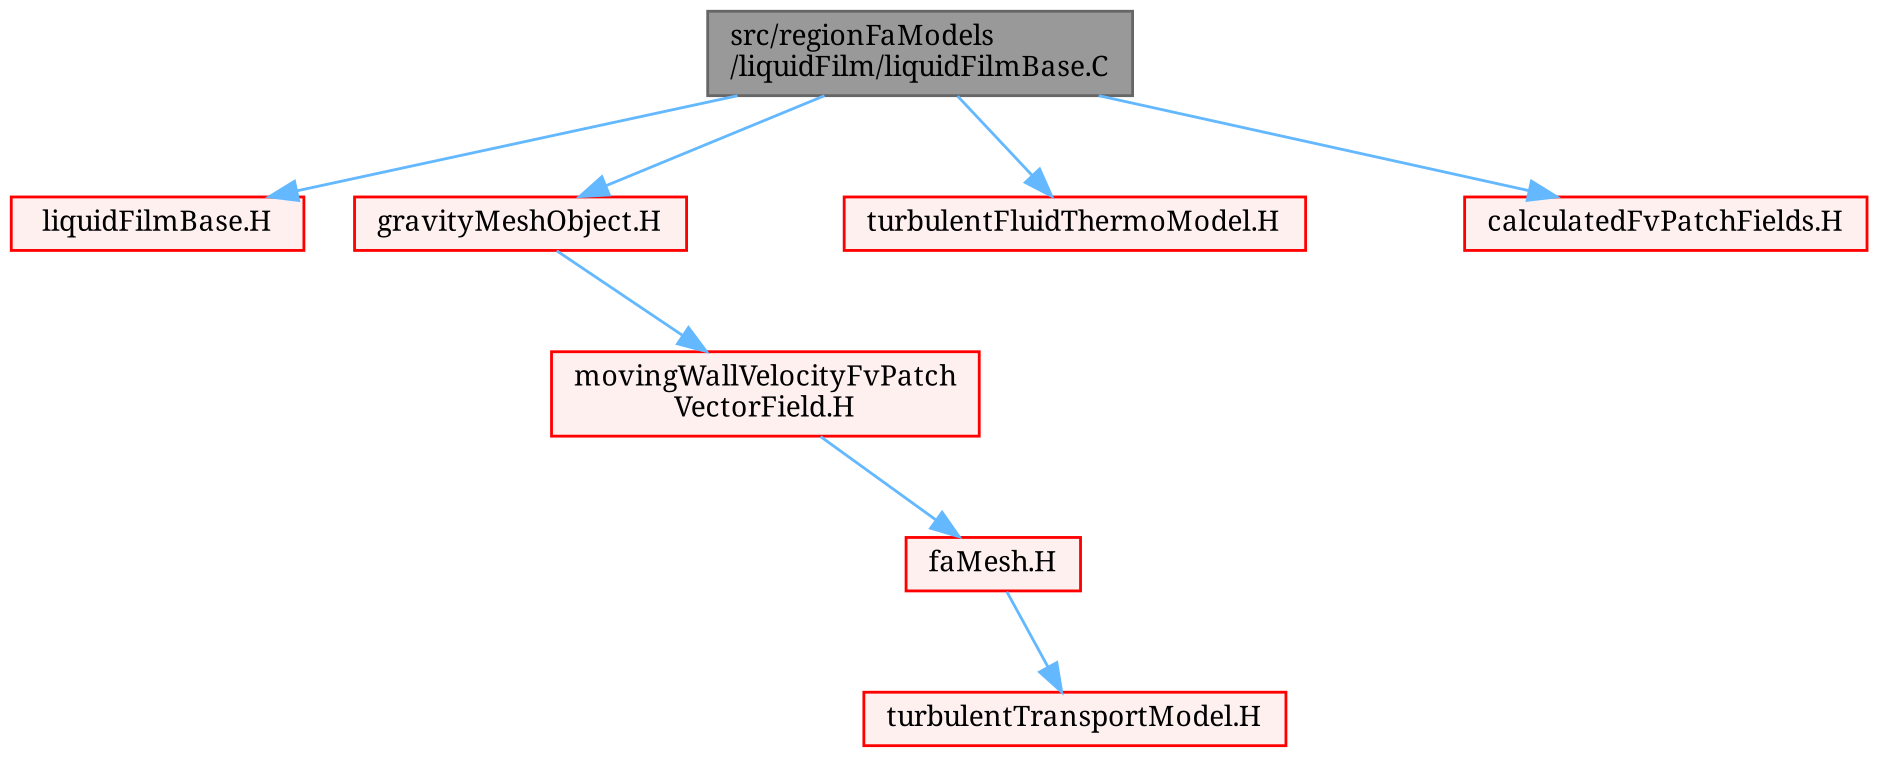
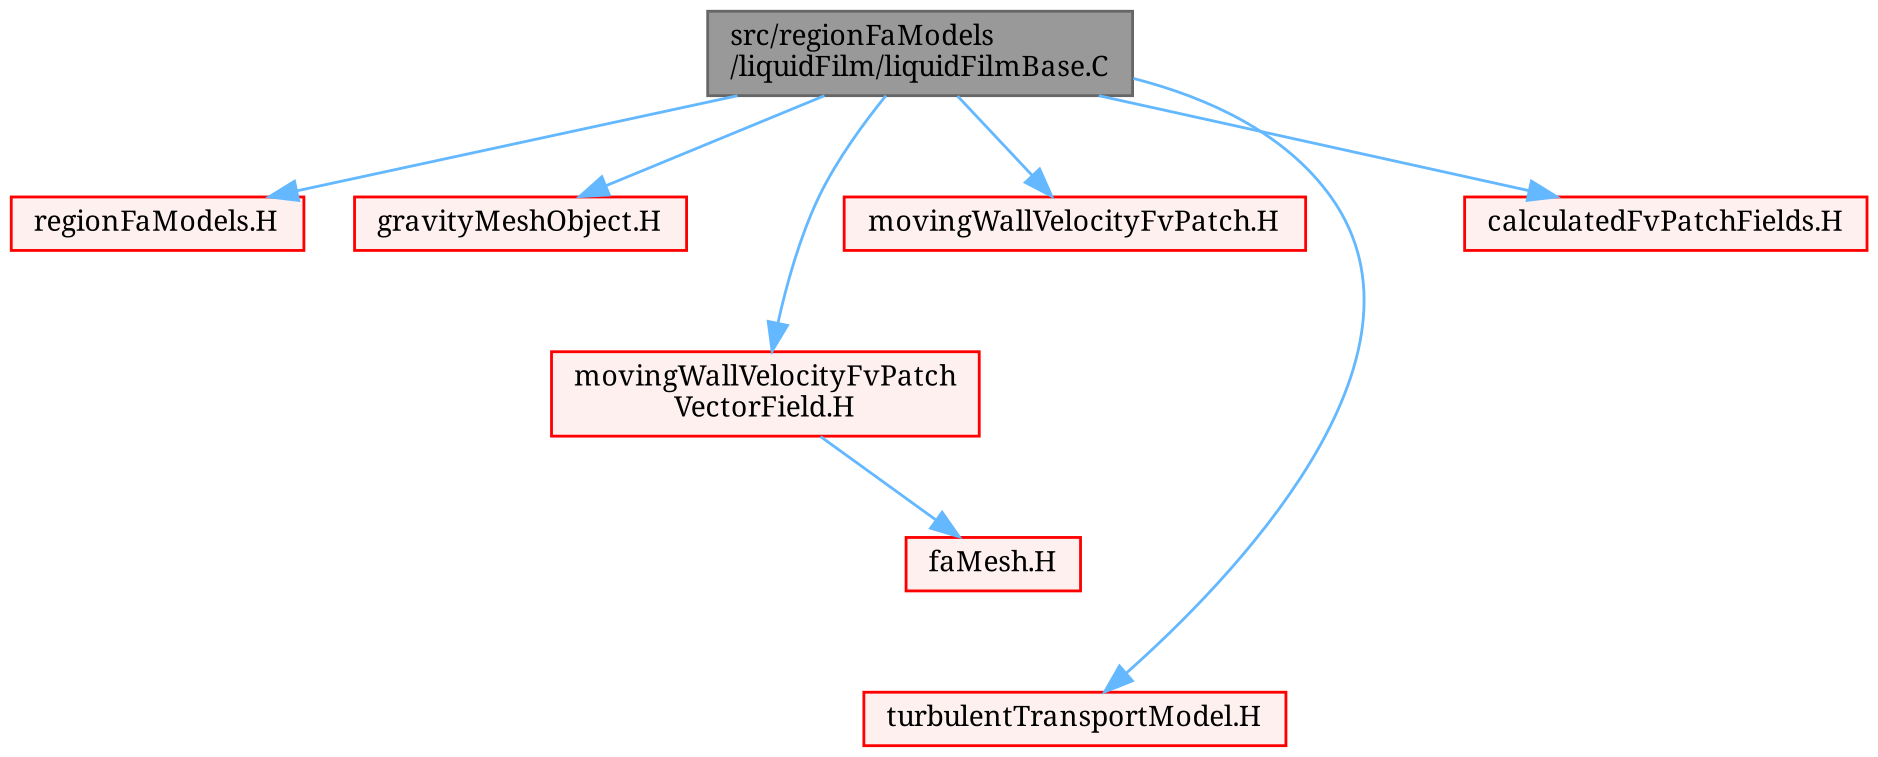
  digraph {
    fontname="Noto Serif"
    node [color=red fillcolor="#FFF0F0" fontname="Noto Serif" fontsize=10 shape=box style=filled]
    edge [color=steelblue1 fontname="Noto Serif" fontsize=10 labelfontname=Helvetica labelfontsize=10 style=solid]
    n1 [color=gray40 fillcolor=grey60 fontcolor=black height=0.2 label="src/regionFaModels\l/liquidFilm/liquidFilmBase.C" width=0.4]
-   n2 [height=0.2 label="liquidFilmBase.H" width=0.4]
+   n2 [height=0.2 label="regionFaModels.H" width=0.4]
    n3 [height=0.2 label="gravityMeshObject.H" width=0.4]
    n4 [height=0.2 label="movingWallVelocityFvPatch\lVectorField.H" width=0.4]
-   n5 [height=0.2 label="turbulentFluidThermoModel.H" width=0.4]
+   n5 [height=0.2 label="movingWallVelocityFvPatch.H" width=0.4]
    n6 [height=0.2 label="turbulentTransportModel.H" width=0.4]
    n7 [height=0.2 label="calculatedFvPatchFields.H" width=0.4]
    n8 [height=0.2 label="faMesh.H" width=0.4]
    n1 -> n2
    n1 -> n3
-   n3 -> n4
+   n1 -> n4
    n1 -> n5
-   n8 -> n6
+   n1 -> n6
    n1 -> n7
    n4 -> n8
  }
